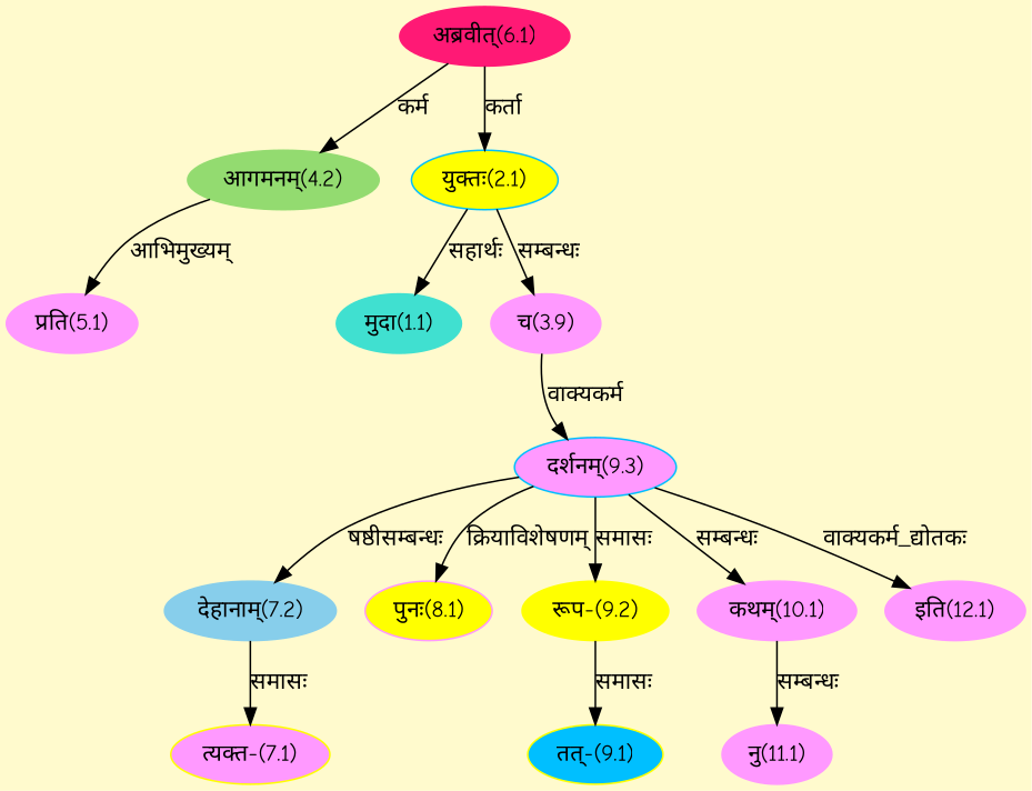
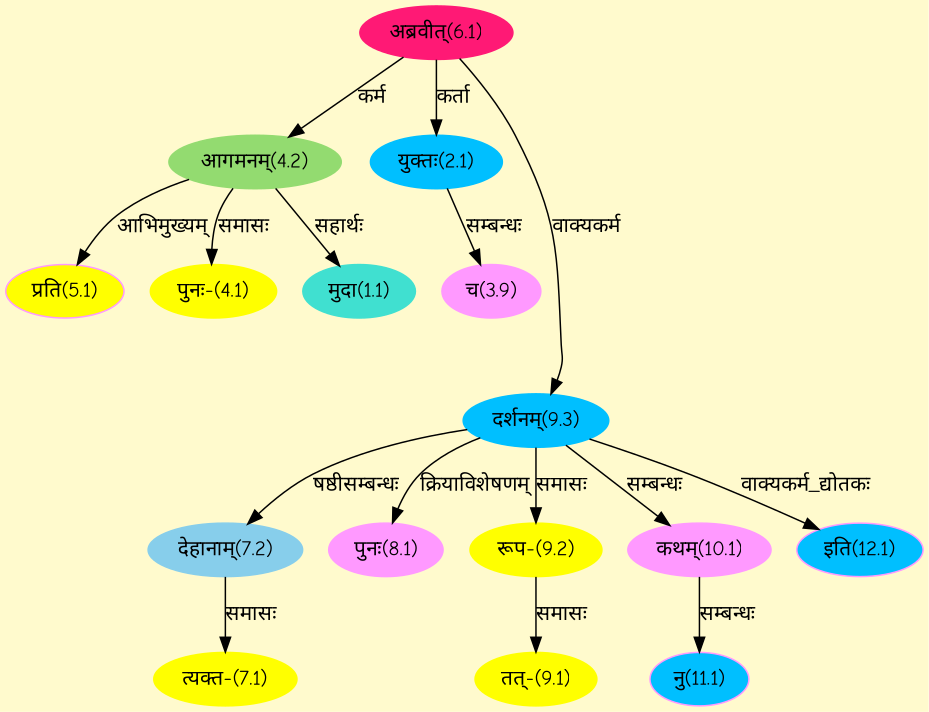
  digraph {
    bgcolor=lemonchiffon1
    compound=true
    fontname="Comic Neue"
    rankdir=BT
    node [color="#FF99FF" fontname="Comic Neue" style=filled]
    edge [dir=back fontname="Comic Neue"]
    n1 [color="#40E0D0" label="मुदा(1.1)"]
-   n2 [color="#00BFFF" label="युक्तः(2.1)" fillcolor="#FFFF00"]
+   n2 [color="#00BFFF" label="युक्तः(2.1)"]
    n3 [color="#FF1975" label="अब्रवीत्(6.1)"]
    n4 [label="च(3.9)"]
+   n5 [color="#FFFF00" label="पुनः-(4.1)"]
    n6 [color="#93DB70" label="आगमनम्(4.2)"]
-   n7 [label="प्रति(5.1)"]
-   n8 [color="#FFFF00" label="त्यक्त-(7.1)" fillcolor="#FF99FF"]
+   n7 [label="प्रति(5.1)" fillcolor="#FFFF00"]
+   n8 [color="#FFFF00" label="त्यक्त-(7.1)"]
    n9 [color="#87CEEB" label="देहानाम्(7.2)"]
-   n10 [color="#00BFFF" label="दर्शनम्(9.3)" fillcolor="#FF99FF"]
-   n11 [label="पुनः(8.1)" fillcolor="#FFFF00"]
-   n12 [color="#FFFF00" label="तत्-(9.1)" fillcolor="#00BFFF"]
+   n10 [color="#00BFFF" label="दर्शनम्(9.3)"]
+   n11 [label="पुनः(8.1)"]
+   n12 [color="#FFFF00" label="तत्-(9.1)"]
    n13 [color="#FFFF00" label="रूप-(9.2)"]
    n14 [label="कथम्(10.1)"]
-   n15 [label="नु(11.1)"]
-   n16 [label="इति(12.1)"]
-   n1 -> n2 [label="सहार्थः"]
+   n15 [label="नु(11.1)" fillcolor="#00BFFF"]
+   n16 [label="इति(12.1)" fillcolor="#00BFFF"]
+   n1 -> n6 [label="सहार्थः"]
    n2 -> n3 [label="कर्ता"]
    n4 -> n2 [label="सम्बन्धः"]
+   n5 -> n6 [label="समासः"]
    n6 -> n3 [label="कर्म"]
    n7 -> n6 [label="आभिमुख्यम्"]
    n8 -> n9 [label="समासः"]
    n9 -> n10 [label="षष्ठीसम्बन्धः"]
-   n10 -> n4 [label="वाक्यकर्म"]
+   n10 -> n3 [label="वाक्यकर्म"]
    n11 -> n10 [label="क्रियाविशेषणम्"]
    n12 -> n13 [label="समासः"]
    n13 -> n10 [label="समासः"]
    n14 -> n10 [label="सम्बन्धः"]
    n15 -> n14 [label="सम्बन्धः"]
    n16 -> n10 [label="वाक्यकर्म_द्योतकः"]
  }
